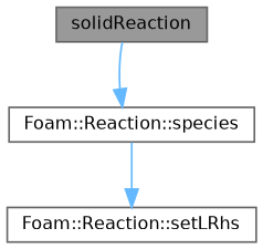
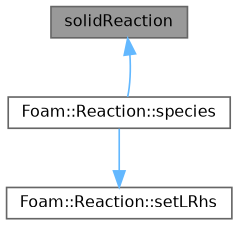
  digraph {
    rankdir=TB
    node [color=grey40 fillcolor=white fontname=Helvetica fontsize=10 shape=box style=filled]
    edge [color=steelblue1 fontname=Helvetica fontsize=10 labelfontname=Helvetica labelfontsize=10 style=solid]
    n1 [color=gray40 fillcolor=grey60 fontcolor=black height=0.2 label=solidReaction width=0.4]
    n2 [height=0.2 label="Foam::Reaction::species" width=0.4]
    n3 [height=0.2 label="Foam::Reaction::setLRhs" width=0.4]
-   n1 -> n2
+   n2 -> n1
    n2 -> n3
  }
